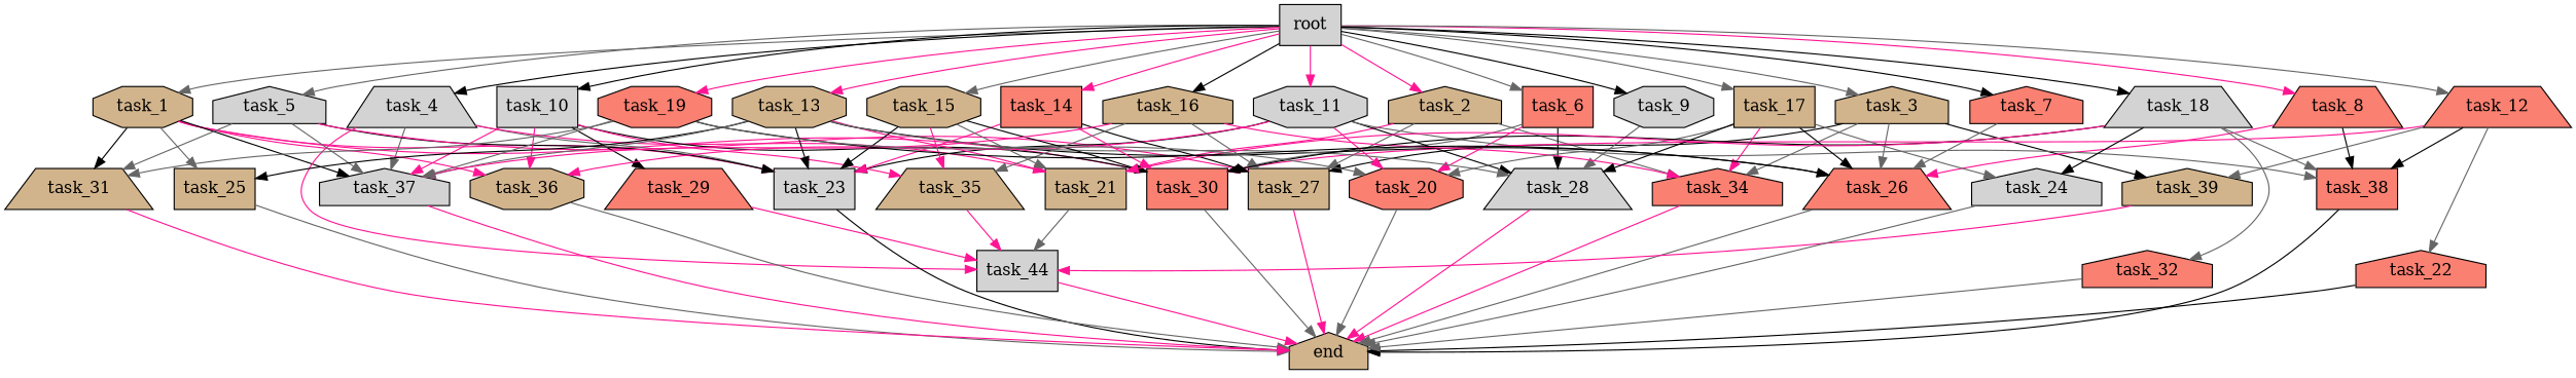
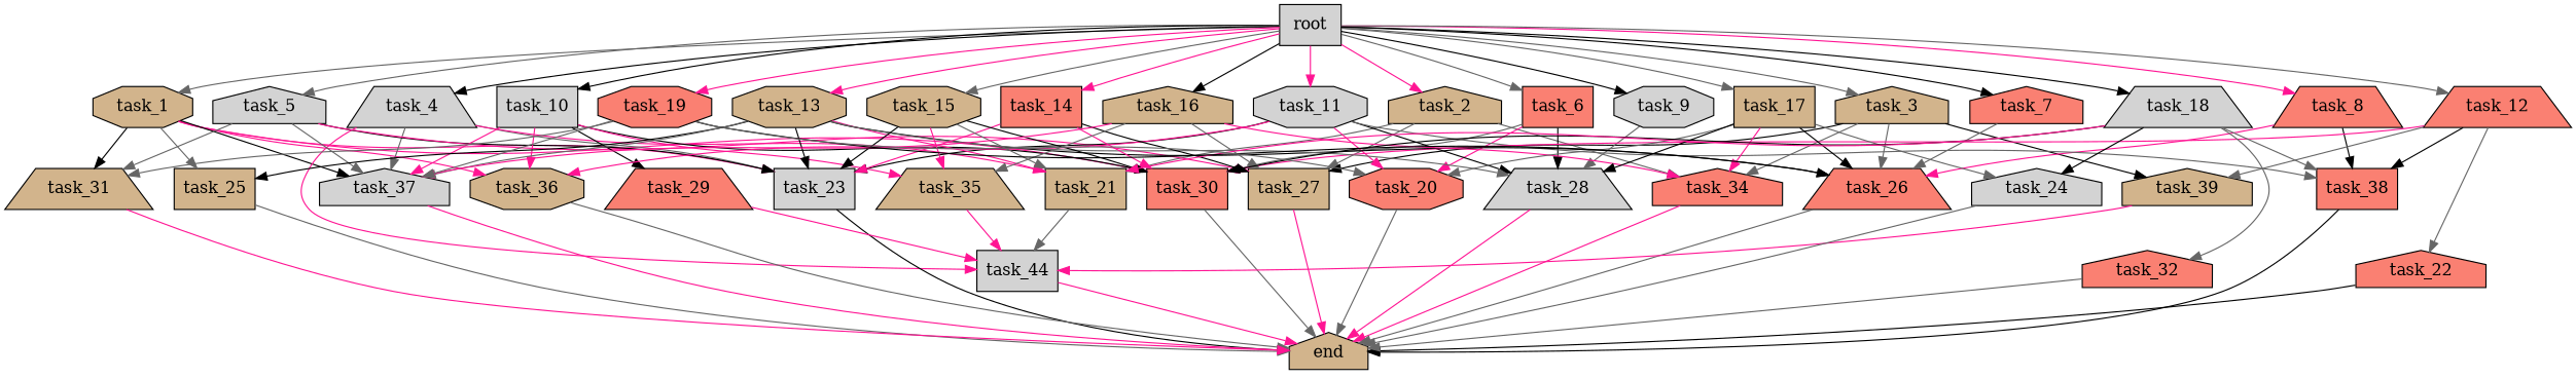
  digraph {
    node [fillcolor=tan shape=box style=filled]
    edge [color=gray40]
    root [fillcolor=lightgrey]
    task_1 [shape=octagon]
    task_2 [shape=house]
    task_3 [shape=house]
    task_4 [fillcolor=lightgrey shape=trapezium]
    task_5 [fillcolor=lightgrey shape=house]
    task_6 [fillcolor=salmon]
    task_7 [fillcolor=salmon shape=house]
    task_8 [fillcolor=salmon shape=trapezium]
    task_9 [fillcolor=lightgrey shape=octagon]
    task_10 [fillcolor=lightgrey]
    task_11 [fillcolor=lightgrey shape=octagon]
    task_12 [fillcolor=salmon shape=trapezium]
    task_13 [shape=octagon]
    task_14 [fillcolor=salmon]
    task_15 [shape=octagon]
    task_16 [shape=house]
    task_17
    task_18 [fillcolor=lightgrey shape=trapezium]
    task_19 [fillcolor=salmon shape=octagon]
    task_23 [fillcolor=lightgrey]
    task_25
    task_30 [fillcolor=salmon]
    task_31 [shape=trapezium]
    task_36 [shape=octagon]
    task_37 [fillcolor=lightgrey shape=house]
    task_21
    task_27
    task_34 [fillcolor=salmon shape=house]
    task_26 [fillcolor=salmon shape=trapezium]
    task_39 [shape=house]
    n32 [fillcolor=lightgrey label=task_44]
    task_20 [fillcolor=salmon shape=octagon]
    task_28 [fillcolor=lightgrey shape=trapezium]
    task_38 [fillcolor=salmon]
    task_29 [fillcolor=salmon shape=trapezium]
    task_35 [shape=trapezium]
    task_22 [fillcolor=salmon shape=house]
    task_24 [fillcolor=lightgrey shape=house]
    task_32 [fillcolor=salmon shape=house]
    end [shape=house]
    root -> task_1
    root -> task_2 [color=deeppink]
    root -> task_3
    root -> task_4 [color=black]
    root -> task_5
    root -> task_6
    root -> task_7 [color=black]
    root -> task_8 [color=deeppink]
    root -> task_9 [color=black]
    root -> task_10 [color=black]
    root -> task_11 [color=deeppink]
    root -> task_12
    root -> task_13 [color=deeppink]
    root -> task_14 [color=deeppink]
    root -> task_15
    root -> task_16 [color=black]
    root -> task_17
    root -> task_18 [color=black]
    root -> task_19 [color=deeppink]
    task_1 -> task_23 [color=deeppink]
    task_1 -> task_25
    task_1 -> task_30 [color=deeppink]
    task_1 -> task_31 [color=black]
    task_1 -> task_36 [color=deeppink]
    task_1 -> task_37 [color=black]
-   task_2 -> task_21 [color=deeppink]
+   task_2 -> task_21
    task_2 -> task_27
    task_2 -> task_34
    task_3 -> task_27 [color=black]
    task_3 -> task_34
    task_3 -> task_26
    task_3 -> task_39 [color=black]
    task_4 -> task_23
    task_4 -> task_37
    task_4 -> task_21 [color=deeppink]
    task_4 -> n32 [color=deeppink]
    task_5 -> task_23 [color=black]
    task_5 -> task_31
    task_5 -> task_37
    task_5 -> task_27 [color=deeppink]
    task_6 -> task_30
    task_6 -> task_20 [color=deeppink]
    task_6 -> task_28 [color=black]
    task_7 -> task_26
    task_8 -> task_26 [color=deeppink]
    task_8 -> task_38 [color=black]
    task_9 -> task_28
    task_10 -> task_30 [color=black]
    task_10 -> task_36 [color=deeppink]
    task_10 -> task_37 [color=deeppink]
    task_10 -> task_29 [color=black]
    task_10 -> task_35 [color=deeppink]
    task_11 -> task_23 [color=black]
    task_11 -> task_36 [color=deeppink]
    task_11 -> task_20 [color=deeppink]
    task_11 -> task_28 [color=black]
    task_11 -> task_38
    task_12 -> task_30 [color=deeppink]
    task_12 -> task_39
    task_12 -> task_38 [color=black]
    task_12 -> task_22
    task_13 -> task_23 [color=black]
    task_13 -> task_25 [color=black]
    task_13 -> task_37
    task_13 -> task_21 [color=deeppink]
    task_13 -> task_26 [color=black]
    task_13 -> task_28
    task_14 -> task_23 [color=deeppink]
    task_14 -> task_30 [color=deeppink]
    task_14 -> task_27 [color=black]
    task_15 -> task_23 [color=black]
    task_15 -> task_30 [color=black]
    task_15 -> task_21
    task_15 -> task_35 [color=deeppink]
    task_16 -> task_37 [color=deeppink]
    task_16 -> task_27
    task_16 -> task_34 [color=deeppink]
    task_16 -> task_35
    task_17 -> task_34 [color=deeppink]
    task_17 -> task_26 [color=black]
    task_17 -> task_20
    task_17 -> task_28 [color=black]
    task_17 -> task_24
    task_18 -> task_30 [color=black]
    task_18 -> task_21 [color=deeppink]
    task_18 -> task_38
    task_18 -> task_24 [color=black]
    task_18 -> task_32
    task_19 -> task_31
    task_19 -> task_37
    task_19 -> task_26 [color=black]
    task_19 -> task_20
    task_23 -> end [color=black]
    task_25 -> end
    task_30 -> end
    task_31 -> end [color=deeppink]
    task_36 -> end
    task_37 -> end [color=deeppink]
    task_21 -> n32
    task_27 -> end [color=deeppink]
    task_34 -> end [color=deeppink]
    task_26 -> end
    task_39 -> n32 [color=deeppink]
    n32 -> end [color=deeppink]
    task_20 -> end
    task_28 -> end [color=deeppink]
    task_38 -> end [color=black]
    task_29 -> n32 [color=deeppink]
    task_35 -> n32 [color=deeppink]
    task_22 -> end [color=black]
    task_24 -> end
    task_32 -> end
  }
